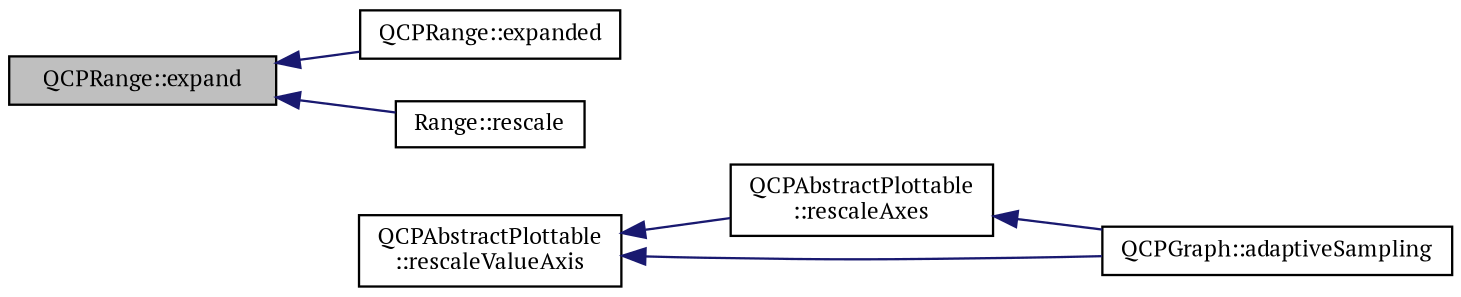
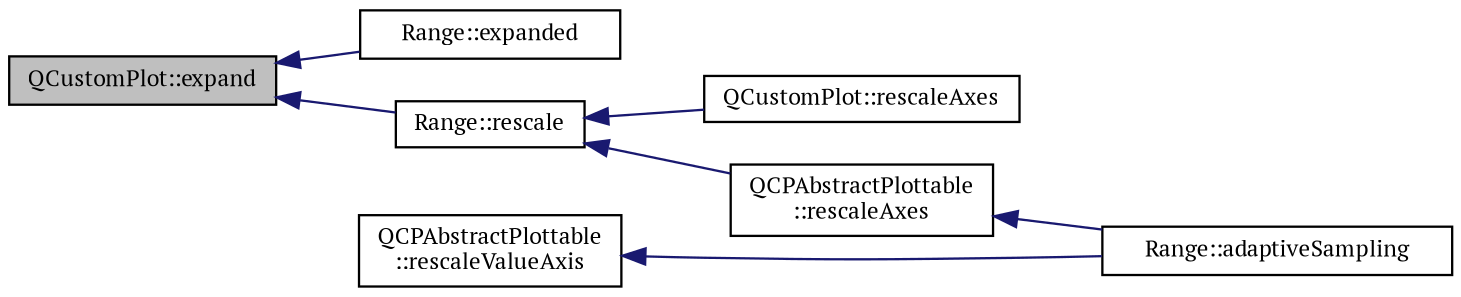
  digraph {
    fontname="PT Serif"
    rankdir=LR
    node [color=black fillcolor=white fontname="PT Serif" fontsize=10 shape=record style=filled]
    edge [color=midnightblue dir=back fontname="PT Serif" fontsize=10 labelfontname=Helvetica labelfontsize=10 style=solid]
-   n1 [fillcolor=grey75 fontcolor=black height=0.2 label="QCPRange::expand" width=0.4]
-   n2 [height=0.2 label="QCPRange::expanded" width=0.4]
+   n1 [fillcolor=grey75 fontcolor=black height=0.2 label="QCustomPlot::expand" width=0.4]
+   n2 [height=0.2 label="Range::expanded" width=0.4]
    n3 [height=0.2 label="Range::rescale" width=0.4]
+   n4 [height=0.2 label="QCustomPlot::rescaleAxes" width=0.4]
    n5 [height=0.2 label="QCPAbstractPlottable\l::rescaleValueAxis" width=0.4]
    n6 [height=0.2 label="QCPAbstractPlottable\l::rescaleAxes" width=0.4]
-   n7 [height=0.2 label="QCPGraph::adaptiveSampling" width=0.4]
+   n7 [height=0.2 label="Range::adaptiveSampling" width=0.4]
    n1 -> n2
    n1 -> n3
-   n5 -> n6
+   n3 -> n4
+   n3 -> n6
    n5 -> n7
    n6 -> n7
  }
